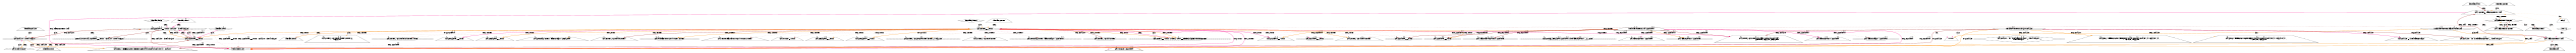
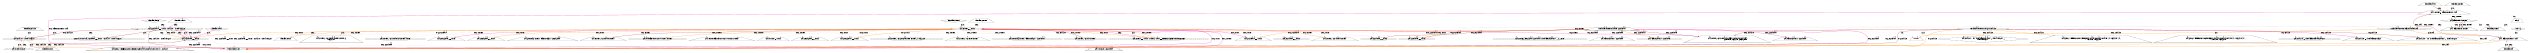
  digraph {
    node [shape=trapezium]
    edge [color=brown style=dotted]
    n1 [label="(Call,pCmdData == NULL || cmdSize < sizeof(uint32_t))" shape=diamond]
    n2 [label="(Call,pCmdData == NULL)" shape=diamond]
    n3 [label="(Call,cmdSize < sizeof(uint32_t))" shape=diamond]
    n4 [label="(ControlStructure,if (pCmdData == NULL || cmdSize < sizeof(uint32_t)))" shape=diamond]
    n5 [label="(MethodReturn,int)" shape=diamond]
    n6 [label="(Call,(uint32_t *)pCmdData)"]
    n7 [label="(Identifier,NULL)"]
    n8 [label="(Call,ALOGV(\"EFFECT_CMD_SET_DEVICE invalid command cmdSize %d\", cmdSize))"]
    n9 [label="(Call,sizeof(uint32_t))" shape=diamond]
-   n10 [label="(MethodParameterIn,void *pCmdData)"]
+   n10 [label="(MethodParameterIn,disable *pCmdData)"]
    n11 [label="(Call,(effect_param_t *)pCmdData)" shape=diamond]
    n12 [label="(Call,pCmdData == NULL)" shape=diamond]
    n13 [label="(Call,(effect_param_t *)pCmdData)"]
-   n14 [label="(Call,(effect_config_t *) pCmdData)" shape=diamond]
-   n15 [label="(Call,(effect_offload_param_t*)pCmdData)" shape=diamond]
    n16 [label="(Call,memcpy(pReplyData, pCmdData, sizeof(effect_param_t) + q->psize))" shape=diamond]
    n17 [label="(Call,pCmdData == NULL)" shape=diamond]
    n18 [label="(Call,pCmdData == NULL)"]
    n19 [label="(Call,context->ops.command(context, cmdCode, cmdSize,\n                                          pCmdData, replySize, pReplyData))"]
    n20 [label="(Call,(effect_param_t *)pCmdData)"]
    n21 [label="(Call,pCmdData == NULL)" shape=diamond]
    1000101
    n23 [label="(Call,context == NULL)" shape=diamond]
    n24 [label="(Call,context->ops.disable(context))"]
    n25 [label="(Call,pReplyData == NULL)"]
    n26 [label="(Call,pReplyData == NULL)"]
    n27 [label="(Call,get_config(context, (effect_config_t *)pReplyData))"]
    n28 [label="(Call,context->ops.enable(context))"]
    n29 [label="(Call,add_effect_to_output(out_ctxt, context))" shape=diamond]
    n30 [label="(Call,remove_effect_from_output(out_ctxt, context))"]
    n31 [label="(Call,out_ctxt != NULL)"]
    n32 [label="(Call,pReplyData == NULL)"]
    n33 [label="(Call,pReplyData == NULL)"]
    n34 [label="(Call,context->ops.get_parameter(context, p, replySize))" shape=diamond]
    n35 [label="(Call,context->ops.reset(context))"]
    n36 [label="(Call,set_config(context, (effect_config_t *) pCmdData))" shape=diamond]
    n37 [label="(Call,context->ops.init(context))" shape=diamond]
    n38 [label="(Call,context == NULL || context->state == EFFECT_STATE_UNINITIALIZED)" shape=diamond]
    n39 [label="(Identifier,NULL)"]
    n40 [label="(Call,context->ops.set_parameter(context, p,\n *replySize))"]
    n41 [label="(Call,context->ops.set_device(context, device))" shape=diamond]
    n42 [label="(Call,effect_exists(context))" shape=diamond]
    n43 [label="(Call,!effect_exists(context))"]
    n44 [label="(Identifier,context)"]
    n45 [label="(Call,* context = (effect_context_t *)self)"]
    n46 [label="(Call,(effect_context_t *)self)"]
    n47 [label="(Block,)"]
    n48 [label="(Identifier,self)"]
    n49 [label="(MethodParameterIn,effect_handle_t self)" shape=diamond]
    n50 [label="(MethodParameterIn,uint32_t cmdSize)" shape=diamond]
    n51 [label="(Call,cmdSize < (int)(sizeof(effect_param_t) + sizeof(uint32_t) +\n sizeof(uint16_t)))" shape=diamond]
    n52 [label="(Call,ALOGV(\"EFFECT_CMD_SET_PARAM invalid command cmdSize %d *replySize %d\",\n                  cmdSize, *replySize))"]
    n53 [label="(Call,ALOGV(\"EFFECT_CMD_GET_PARAM invalid command cmdSize %d *replySize %d\",\n                   cmdSize, *replySize))"]
+   n54 [label="(Call,cmdSize != sizeof(effect_offload_param_t))" shape=diamond]
    n55 [label="(Call,cmdSize != sizeof(effect_config_t))"]
    n56 [label="(Call,cmdSize < (int)(sizeof(effect_param_t) + sizeof(uint32_t)))"]
    n57 [label="(Identifier,context)"]
    n58 [label="(Identifier,state)" shape=diamond]
    n59 [label="(Identifier,context)" shape=diamond]
    n60 [label="(Identifier,cmdSize)"]
    n61 [label="(Identifier,status)"]
    n62 [label="(Identifier,status)"]
    n63 [label="(Identifier,device)" shape=diamond]
    n64 [label="(Identifier,context)"]
    1000113 [shape=diamond]
    n1 -> n2 [label="CFG: " style=bold]
    n1 -> n3 [label="CFG: "]
    n1 -> n4 [label="AST: " style=bold]
    n1 -> n5 [label="DDG: pCmdData == NULL || cmdSize < sizeof(uint32_t)"]
    n1 -> n5 [label="DDG: cmdSize < sizeof(uint32_t)" style=bold]
    n1 -> n5 [label="DDG: pCmdData == NULL"]
    n2 -> n1 [color=deeppink label="AST: " style=bold]
    n2 -> n1 [label="DDG: pCmdData" style=bold]
    n2 -> n1 [color=darkorange label="DDG: NULL" style=bold]
    n2 -> n5 [color=deeppink label="DDG: NULL"]
    n2 -> n5 [color=deeppink label="DDG: pCmdData"]
    n2 -> n6 [color=deeppink label="DDG: pCmdData"]
    n2 -> n7 [color=darkorange label="CFG: "]
    n3 -> n1 [color=darkorange label="AST: "]
    n3 -> n1 [label="DDG: cmdSize" style=bold]
    n3 -> n5 [color=darkorange label="DDG: cmdSize"]
    n3 -> n8 [color=darkorange label="DDG: cmdSize" style=bold]
    n3 -> n9 [color=darkorange label="CFG: " style=bold]
    n7 -> n2 [label="AST: " style=bold]
    n9 -> n3 [color=deeppink label="AST: "]
    n10 -> n2 [color=deeppink label="DDG: pCmdData"]
    n10 -> n5 [color=deeppink label="DDG: pCmdData" style=bold]
    n10 -> n6 [color=darkorange label="DDG: pCmdData"]
    n10 -> n11 [color=darkorange label="DDG: pCmdData" style=bold]
    n10 -> n12 [label="DDG: pCmdData" style=bold]
    n10 -> n13 [color=deeppink label="DDG: pCmdData" style=bold]
-   n10 -> n14 [label="DDG: pCmdData"]
-   n10 -> n15 [label="DDG: pCmdData" style=bold]
    n10 -> n16 [label="DDG: pCmdData"]
    n10 -> n17 [label="DDG: pCmdData" style=bold]
    n10 -> n18 [color=darkorange label="DDG: pCmdData" style=bold]
    n10 -> n19 [label="DDG: pCmdData" style=bold]
    n10 -> n20 [color=deeppink label="DDG: pCmdData"]
    n10 -> n21 [color=deeppink label="DDG: pCmdData"]
    n10 -> 1000101 [color=deeppink label="AST: "]
    n23 -> n2 [color=darkorange label="DDG: NULL" style=bold]
    n23 -> n5 [color=deeppink label="DDG: context" style=bold]
    n23 -> n5 [color=deeppink label="DDG: NULL" style=bold]
    n23 -> n12 [label="DDG: NULL"]
    n23 -> n17 [color=darkorange label="DDG: NULL" style=bold]
    n23 -> n18 [color=deeppink label="DDG: NULL" style=bold]
    n23 -> n19 [color=deeppink label="DDG: context" style=bold]
    n23 -> n21 [color=deeppink label="DDG: NULL"]
    n23 -> n24 [color=darkorange label="DDG: context" style=bold]
    n23 -> n25 [color=deeppink label="DDG: NULL" style=bold]
    n23 -> n26 [color=darkorange label="DDG: NULL" style=bold]
    n23 -> n27 [color=darkorange label="DDG: context"]
    n23 -> n28 [label="DDG: context" style=bold]
    n23 -> n29 [color=darkorange label="DDG: context" style=bold]
    n23 -> n30 [label="DDG: context"]
    n23 -> n31 [label="DDG: NULL"]
    n23 -> n32 [color=darkorange label="DDG: NULL"]
    n23 -> n33 [color=darkorange label="DDG: NULL" style=bold]
    n23 -> n34 [color=darkorange label="DDG: context"]
    n23 -> n35 [label="DDG: context"]
    n23 -> n36 [label="DDG: context"]
    n23 -> n37 [label="DDG: context" style=bold]
    n23 -> n38 [color=darkorange label="AST: "]
    n23 -> n38 [color=darkorange label="DDG: context" style=bold]
    n23 -> n38 [color=darkorange label="DDG: NULL" style=bold]
    n23 -> n39 [label="CFG: "]
    n23 -> n40 [color=darkorange label="DDG: context"]
    n23 -> n41 [label="DDG: context"]
    n38 -> n23 [color=deeppink label="CFG: " style=bold]
    n39 -> n23 [color=darkorange label="AST: " style=bold]
    n42 -> n23 [label="DDG: context"]
    n42 -> n24 [label="DDG: context"]
    n42 -> n43 [label="AST: "]
    n42 -> n43 [label="DDG: context" style=bold]
    n42 -> n44 [label="CFG: "]
    n43 -> n42 [color=darkorange label="CFG: "]
    n44 -> n42 [label="AST: "]
    n45 -> n5 [color=deeppink label="DDG: (effect_context_t *)self" style=bold]
    n45 -> n42 [color=darkorange label="DDG: context"]
    n45 -> n46 [label="CFG: "]
    n45 -> n47 [color=darkorange label="AST: "]
    n46 -> n5 [color=darkorange label="DDG: self" style=bold]
    n46 -> n45 [color=darkorange label="AST: "]
    n46 -> n45 [label="DDG: self" style=bold]
    n46 -> n48 [label="CFG: "]
    n48 -> n46 [label="AST: "]
    n49 -> n5 [color=darkorange label="DDG: self" style=bold]
    n49 -> 1000101 [color=darkorange label="AST: " style=bold]
    n49 -> n46 [color=deeppink label="AST: self"]
    n50 -> n3 [label="DDG: cmdSize"]
    n50 -> n5 [color=darkorange label="DDG: cmdSize" style=bold]
    n50 -> n8 [label="DDG: cmdSize" style=bold]
    n50 -> n19 [label="DDG: cmdSize" style=bold]
    n50 -> 1000101 [color=deeppink label="AST: "]
    n50 -> n51 [color=darkorange label="DDG: cmdSize"]
    n50 -> n52 [color=darkorange label="DDG: cmdSize" style=bold]
    n50 -> n53 [color=darkorange label="DDG: cmdSize"]
+   n50 -> n54 [color=deeppink label="DDG: cmdSize"]
    n50 -> n55 [color=deeppink label="DDG: cmdSize" style=bold]
    n50 -> n56 [label="DDG: cmdSize" style=bold]
    n57 -> n23 [color=darkorange label="CFG: "]
    n58 -> n2 [color=deeppink label="AST: " style=bold]
    n59 -> n23 [color=darkorange label="AST: "]
    n60 -> n2 [label="CFG: "]
    n60 -> n3 [label="AST: "]
    n61 -> n1 [color=deeppink label="CFG: " style=bold]
    n62 -> n45 [label="CFG: " style=bold]
    n63 -> n1 [color=deeppink label="CFG: "]
    n64 -> n45 [color=darkorange label="AST: "]
    1000113 -> n46 [color=deeppink label="AST: "]
  }
